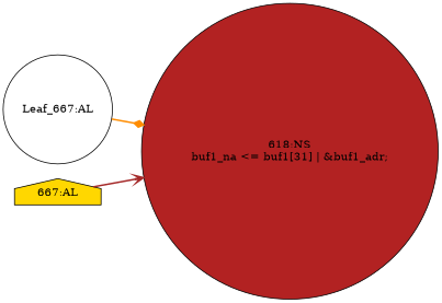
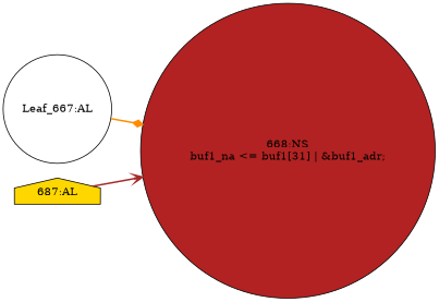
  strict digraph {
    rankdir=LR
    node [shape=circle style=filled]
    edge [cond="[]" lineno=None style=bold]
    n1 [def_var="['buf1_na']" label="Leaf_667:AL" style=""]
-   n2 [ast="<pyverilog.vparser.ast.NonblockingSubstitution object at 0x7fae5e225c10>" fillcolor=firebrick label="618:NS\nbuf1_na <= buf1[31] | &buf1_adr;" statements="[<pyverilog.vparser.ast.NonblockingSubstitution object at 0x7fae5e225c10>]" typ=NonblockingSubstitution]
-   n3 [ast="<pyverilog.vparser.ast.Always object at 0x7fae5e225f10>" clk_sens=True fillcolor=gold label="667:AL" sens="['clk']" shape=house statements="[]" typ=Always use_var="['buf1', 'buf1_adr']"]
+   n2 [ast="<pyverilog.vparser.ast.NonblockingSubstitution object at 0x7fae5e225c10>" fillcolor=firebrick label="668:NS\nbuf1_na <= buf1[31] | &buf1_adr;" statements="[<pyverilog.vparser.ast.NonblockingSubstitution object at 0x7fae5e225c10>]" typ=NonblockingSubstitution]
+   n3 [ast="<pyverilog.vparser.ast.Always object at 0x7fae5e225f10>" clk_sens=True fillcolor=gold label="687:AL" sens="['clk']" shape=house statements="[]" typ=Always use_var="['buf1', 'buf1_adr']"]
    n1 -> n2 [arrowhead=diamond color=darkorange]
    n3 -> n2 [arrowhead=vee color=brown]
  }
